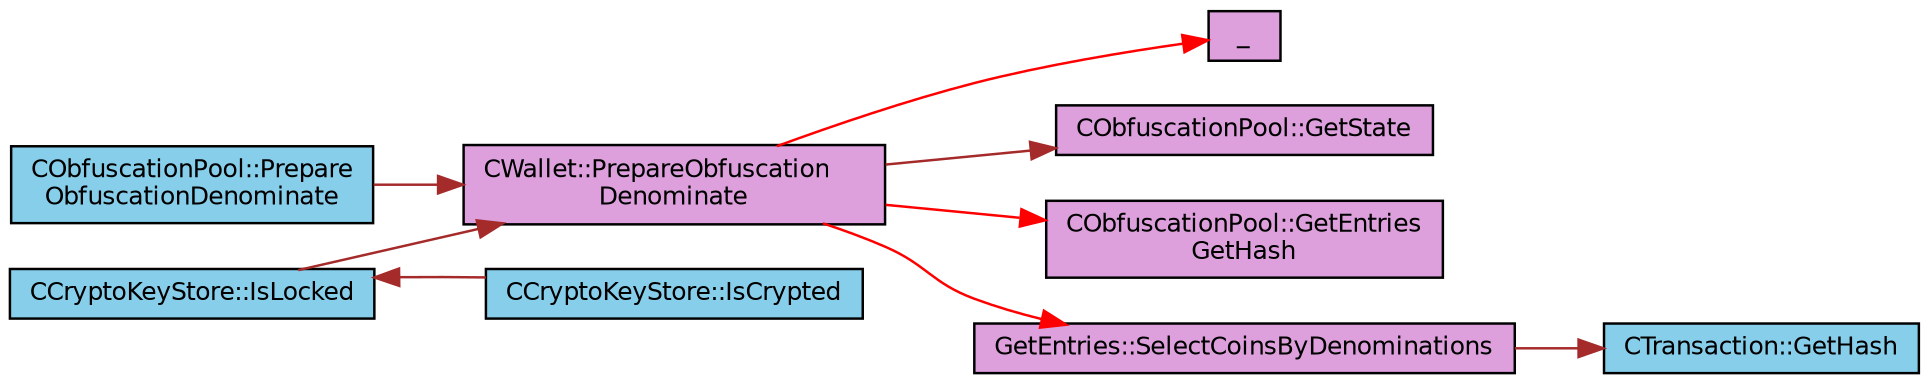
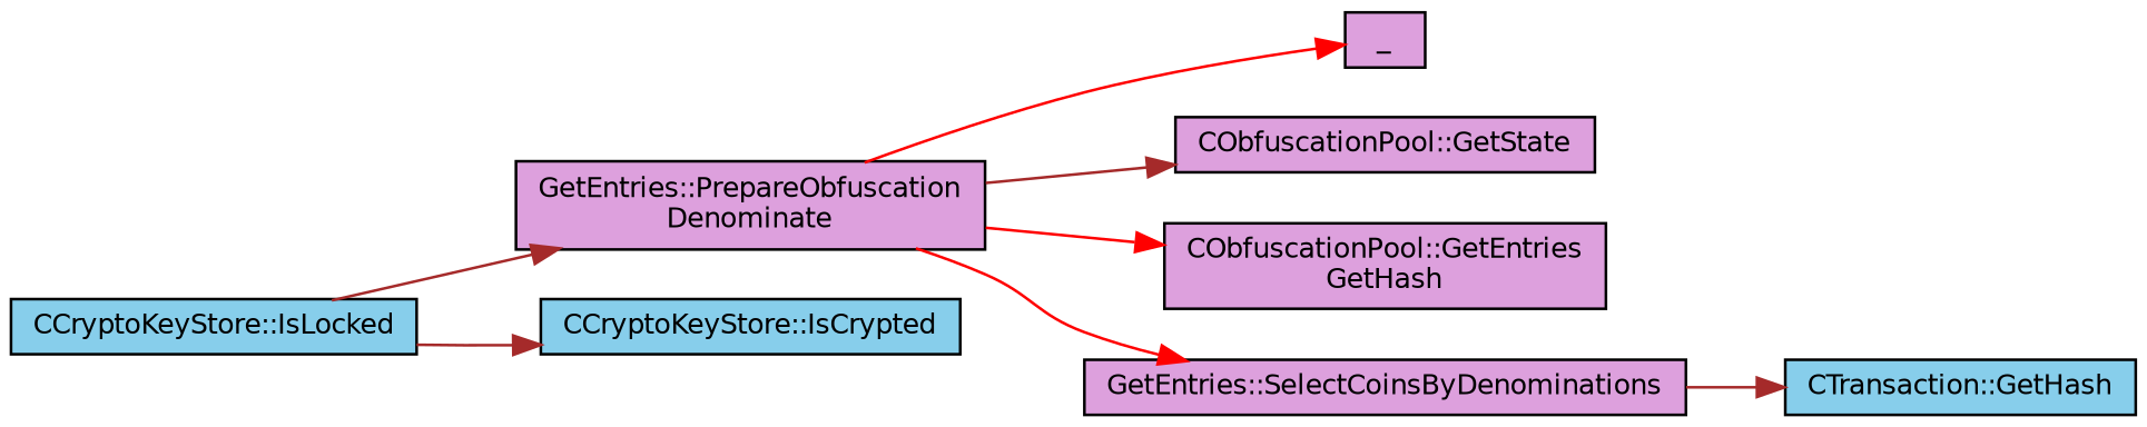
  digraph {
    rankdir=LR
    node [color=black fillcolor=plum fontname=Helvetica fontsize=10 shape=record style=filled]
    edge [color=brown fontname=Helvetica fontsize=10 labelfontname=Helvetica labelfontsize=10 style=solid]
-   n1 [fillcolor=skyblue fontcolor=black height=0.2 label="CObfuscationPool::Prepare\lObfuscationDenominate" width=0.4]
-   n2 [height=0.2 label="CWallet::PrepareObfuscation\lDenominate" width=0.4]
+   n2 [height=0.2 label="GetEntries::PrepareObfuscation\lDenominate" width=0.4]
    n3 [height=0.2 label=_ width=0.4]
    n4 [height=0.2 label="CObfuscationPool::GetState" width=0.4]
    n5 [height=0.2 label="CObfuscationPool::GetEntries\lGetHash" width=0.4]
    n6 [height=0.2 label="GetEntries::SelectCoinsByDenominations" width=0.4]
    n7 [fillcolor=skyblue height=0.2 label="CCryptoKeyStore::IsLocked" width=0.4]
    n8 [fillcolor=skyblue height=0.2 label="CCryptoKeyStore::IsCrypted" width=0.4]
    n9 [fillcolor=skyblue height=0.2 label="CTransaction::GetHash" width=0.4]
-   n1 -> n2
    n2 -> n3 [color=red]
    n2 -> n4
    n2 -> n5 [color=red]
    n2 -> n6 [color=red]
    n6 -> n9
    n7 -> n2
-   n8 -> n7
+   n7 -> n8
  }
